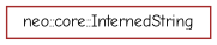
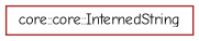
  digraph {
    rankdir=LR
    fontname="Comic Neue"
-   n1 [color=brown fillcolor=white fontname="Comic Neue" fontsize=10 height=0.2 label="neo::core::InternedString" shape=box style=filled width=0.4]
+   n1 [color=brown fillcolor=white fontname="Comic Neue" fontsize=10 height=0.2 label="core::core::InternedString" shape=box style=filled width=0.4]
  }
